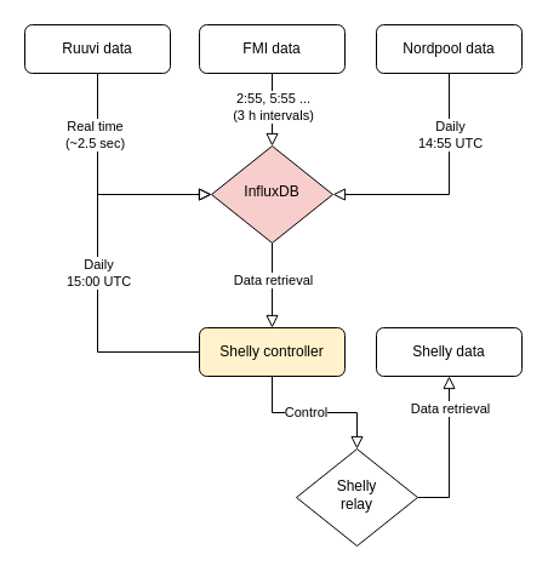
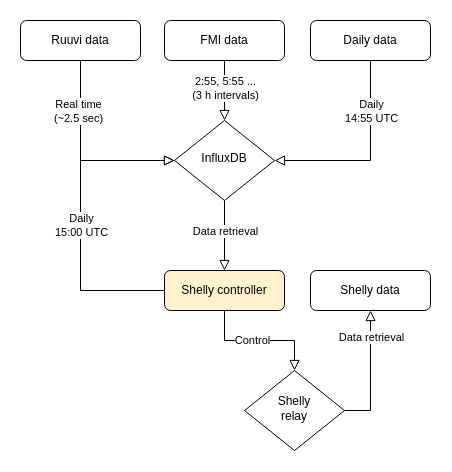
  <mxCell id="0" />
  <mxCell id="1" parent="0" />
  <mxCell id="2" value="" style="rounded=0;html=1;jettySize=auto;orthogonalLoop=1;fontSize=11;endArrow=block;endFill=0;endSize=8;strokeWidth=1;shadow=0;labelBackgroundColor=none;edgeStyle=orthogonalEdgeStyle;" parent="1" source="4" target="7" edge="1"><mxGeometry relative="1" as="geometry" /></mxCell>
  <mxCell id="3" value="2:55, 5:55 ...&lt;br&gt;(3 h intervals)" style="edgeLabel;html=1;align=center;verticalAlign=middle;resizable=0;points=[];" vertex="1" connectable="0" parent="2"><mxGeometry x="-0.093" relative="1" as="geometry"><mxPoint as="offset" /></mxGeometry></mxCell>
  <mxCell id="4" value="FMI data" style="rounded=1;whiteSpace=wrap;html=1;fontSize=12;glass=0;strokeWidth=1;shadow=0;" parent="1" vertex="1"><mxGeometry x="164" y="20" width="120" height="40" as="geometry" /></mxCell>
  <mxCell id="5" value="" style="rounded=0;html=1;jettySize=auto;orthogonalLoop=1;fontSize=11;endArrow=block;endFill=0;endSize=8;strokeWidth=1;shadow=0;labelBackgroundColor=none;edgeStyle=orthogonalEdgeStyle;entryX=0.5;entryY=0;entryDx=0;entryDy=0;" parent="1" source="7" target="19" edge="1"><mxGeometry y="20" relative="1" as="geometry"><mxPoint as="offset" /><mxPoint x="224" y="260" as="targetPoint" /></mxGeometry></mxCell>
  <mxCell id="6" value="Data retrieval" style="edgeLabel;html=1;align=center;verticalAlign=middle;resizable=0;points=[];" vertex="1" connectable="0" parent="5"><mxGeometry x="0.007" y="-1" relative="1" as="geometry"><mxPoint x="1" y="-5" as="offset" /></mxGeometry></mxCell>
- <mxCell id="7" value="InfluxDB" style="rhombus;whiteSpace=wrap;html=1;shadow=0;fontFamily=Helvetica;fontSize=12;align=center;strokeWidth=1;spacing=6;spacingTop=-4;fillColor=#f8cecc;" parent="1" vertex="1"><mxGeometry x="174" y="120" width="100" height="80" as="geometry" /></mxCell>
+ <mxCell id="7" value="InfluxDB" style="rhombus;whiteSpace=wrap;html=1;shadow=0;fontFamily=Helvetica;fontSize=12;align=center;strokeWidth=1;spacing=6;spacingTop=-4;" parent="1" vertex="1"><mxGeometry x="174" y="120" width="100" height="80" as="geometry" /></mxCell>
  <mxCell id="8" value="" style="rounded=0;html=1;jettySize=auto;orthogonalLoop=1;fontSize=11;endArrow=block;endFill=0;endSize=8;strokeWidth=1;shadow=0;labelBackgroundColor=none;edgeStyle=orthogonalEdgeStyle;exitX=0.5;exitY=1;exitDx=0;exitDy=0;entryX=0.5;entryY=0;entryDx=0;entryDy=0;" parent="1" source="19" target="20" edge="1"><mxGeometry x="0.333" y="20" relative="1" as="geometry"><mxPoint as="offset" /><mxPoint x="224" y="340" as="sourcePoint" /><mxPoint x="224" y="390" as="targetPoint" /></mxGeometry></mxCell>
  <mxCell id="9" value="Control" style="edgeLabel;html=1;align=center;verticalAlign=middle;resizable=0;points=[];" vertex="1" connectable="0" parent="8"><mxGeometry x="-0.127" y="1" relative="1" as="geometry"><mxPoint as="offset" /></mxGeometry></mxCell>
  <mxCell id="10" value="" style="rounded=0;html=1;jettySize=auto;orthogonalLoop=1;fontSize=11;endArrow=block;endFill=0;endSize=8;strokeWidth=1;shadow=0;labelBackgroundColor=none;edgeStyle=orthogonalEdgeStyle;exitX=0.5;exitY=1;exitDx=0;exitDy=0;entryX=1;entryY=0.5;entryDx=0;entryDy=0;" edge="1" parent="1" source="12" target="7"><mxGeometry relative="1" as="geometry"><mxPoint x="440" y="110" as="targetPoint" /><Array as="points"><mxPoint x="370" y="160" /></Array></mxGeometry></mxCell>
  <mxCell id="11" value="Daily&lt;br&gt;14:55 UTC" style="edgeLabel;html=1;align=center;verticalAlign=middle;resizable=0;points=[];" vertex="1" connectable="0" parent="10"><mxGeometry x="0.489" relative="1" as="geometry"><mxPoint x="46" y="-50" as="offset" /></mxGeometry></mxCell>
- <mxCell id="12" value="Nordpool data" style="rounded=1;whiteSpace=wrap;html=1;fontSize=12;glass=0;strokeWidth=1;shadow=0;" vertex="1" parent="1"><mxGeometry x="310" y="20" width="120" height="40" as="geometry" /></mxCell>
+ <mxCell id="12" value="Daily data" style="rounded=1;whiteSpace=wrap;html=1;fontSize=12;glass=0;strokeWidth=1;shadow=0;" vertex="1" parent="1"><mxGeometry x="310" y="20" width="120" height="40" as="geometry" /></mxCell>
  <mxCell id="13" value="" style="rounded=0;html=1;jettySize=auto;orthogonalLoop=1;fontSize=11;endArrow=block;endFill=0;endSize=8;strokeWidth=1;shadow=0;labelBackgroundColor=none;edgeStyle=orthogonalEdgeStyle;entryX=0;entryY=0.5;entryDx=0;entryDy=0;" edge="1" parent="1" source="15" target="7"><mxGeometry relative="1" as="geometry"><mxPoint x="80" y="120" as="targetPoint" /><Array as="points"><mxPoint x="80" y="160" /></Array></mxGeometry></mxCell>
  <mxCell id="14" value="Real time&lt;br&gt;(~2.5 sec)" style="edgeLabel;html=1;align=center;verticalAlign=middle;resizable=0;points=[];" vertex="1" connectable="0" parent="13"><mxGeometry x="0.411" y="-2" relative="1" as="geometry"><mxPoint x="-40" y="-52" as="offset" /></mxGeometry></mxCell>
  <mxCell id="15" value="Ruuvi data" style="rounded=1;whiteSpace=wrap;html=1;fontSize=12;glass=0;strokeWidth=1;shadow=0;" vertex="1" parent="1"><mxGeometry x="20" y="20" width="120" height="40" as="geometry" /></mxCell>
  <mxCell id="16" value="Shelly data" style="rounded=1;whiteSpace=wrap;html=1;fontSize=12;glass=0;strokeWidth=1;shadow=0;" vertex="1" parent="1"><mxGeometry x="310" y="270" width="120" height="40" as="geometry" /></mxCell>
  <mxCell id="17" value="" style="rounded=0;html=1;jettySize=auto;orthogonalLoop=1;fontSize=11;endArrow=block;endFill=0;endSize=8;strokeWidth=1;shadow=0;labelBackgroundColor=none;edgeStyle=orthogonalEdgeStyle;exitX=1;exitY=0.5;exitDx=0;exitDy=0;entryX=0.5;entryY=1;entryDx=0;entryDy=0;" edge="1" parent="1" source="20" target="16"><mxGeometry relative="1" as="geometry"><mxPoint x="370" y="250" as="targetPoint" /><mxPoint x="284" y="410" as="sourcePoint" /><Array as="points"><mxPoint x="370" y="410" /></Array></mxGeometry></mxCell>
  <mxCell id="18" value="Data retrieval" style="edgeLabel;html=1;align=center;verticalAlign=middle;resizable=0;points=[];" vertex="1" connectable="0" parent="17"><mxGeometry x="0.315" y="1" relative="1" as="geometry"><mxPoint x="1" y="-17" as="offset" /></mxGeometry></mxCell>
  <mxCell id="19" value="Shelly controller" style="rounded=1;whiteSpace=wrap;html=1;fontSize=12;glass=0;strokeWidth=1;shadow=0;fillColor=#fff2cc;" vertex="1" parent="1"><mxGeometry x="164" y="270" width="120" height="40" as="geometry" /></mxCell>
  <mxCell id="20" value="Shelly&lt;div&gt;relay&lt;/div&gt;" style="rhombus;whiteSpace=wrap;html=1;shadow=0;fontFamily=Helvetica;fontSize=12;align=center;strokeWidth=1;spacing=6;spacingTop=-4;" vertex="1" parent="1"><mxGeometry x="244" y="370" width="100" height="80" as="geometry" /></mxCell>
  <mxCell id="21" value="" style="rounded=0;html=1;jettySize=auto;orthogonalLoop=1;fontSize=11;endArrow=block;endFill=0;endSize=8;strokeWidth=1;shadow=0;labelBackgroundColor=none;edgeStyle=orthogonalEdgeStyle;exitX=0;exitY=0.5;exitDx=0;exitDy=0;entryX=0;entryY=0.5;entryDx=0;entryDy=0;" edge="1" parent="1" source="19" target="7"><mxGeometry relative="1" as="geometry"><mxPoint x="150" y="160" as="targetPoint" /><mxPoint x="80" y="270" as="sourcePoint" /><Array as="points"><mxPoint x="80" y="290" /><mxPoint x="80" y="160" /></Array></mxGeometry></mxCell>
  <mxCell id="22" value="Daily&lt;br&gt;15:00 UTC" style="edgeLabel;html=1;align=center;verticalAlign=middle;resizable=0;points=[];" vertex="1" connectable="0" parent="21"><mxGeometry x="-0.476" y="-2" relative="1" as="geometry"><mxPoint x="-3" y="-64" as="offset" /></mxGeometry></mxCell>
